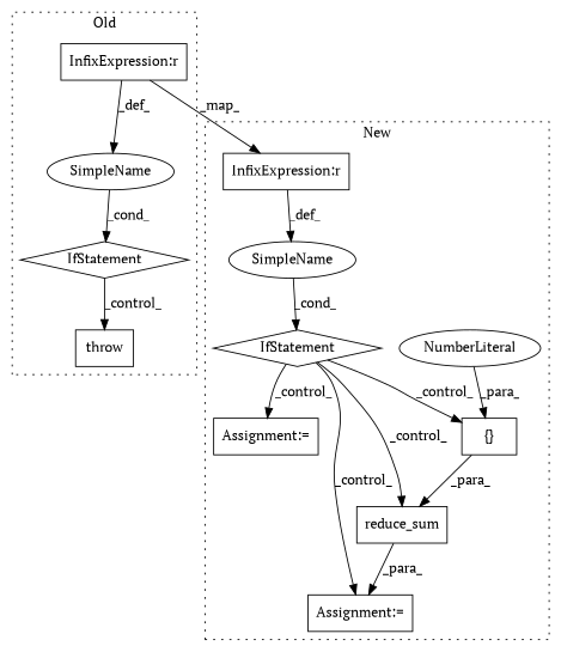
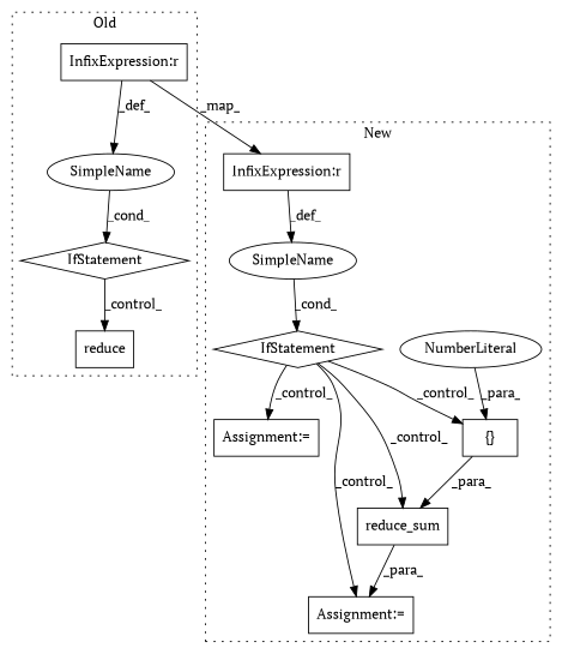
  digraph {
    fontname="PT Serif"
    node [a=25 l=1 shape=box fontname="PT Serif"]
    edge [fontname="PT Serif"]
    n1 [l="4,2" label=IfStatement s="11138,11172" shape=diamond]
    n2 [a=42 label=SimpleName shape=ellipse l=""]
-   n3 [a=53 l=6 label=throw s=11182]
+   n3 [a=53 l=6 label=reduce s=11182]
    n4 [a=27 l=3 label="InfixExpression:r" s=11150]
    n5 [a=32 l="11,1" label=reduce_sum s="11393,11468"]
    n6 [l="4,2" label=IfStatement s="11218,11254" shape=diamond]
    n7 [a=42 label=SimpleName shape=ellipse l=""]
    n8 [a=7 label="Assignment:=" s=11301]
    n9 [a=4 l="1,1" label="{}" s="11451,11455"]
    n10 [a=34 label=NumberLiteral s=11452 shape=ellipse]
    n11 [a=7 label="Assignment:=" s=11381]
    n12 [a=27 l=4 label="InfixExpression:r" s=11230]
    subgraph cluster_1 {
      label=Old
      style=dotted
      n1
      n2
      n3
      n4
    }
    subgraph cluster_2 {
      label=New
      style=dotted
      n5
      n6
      n7
      n8
      n9
      n10
      n11
      n12
    }
    n1 -> n3 [label=_control_]
    n2 -> n1 [label=_cond_]
    n4 -> n2 [label=_def_]
    n4 -> n12 [label=_map_]
    n5 -> n11 [label=_para_]
    n6 -> n5 [label=_control_]
    n6 -> n8 [label=_control_]
    n6 -> n9 [label=_control_]
    n6 -> n11 [label=_control_]
    n7 -> n6 [label=_cond_]
    n9 -> n5 [label=_para_]
    n10 -> n9 [label=_para_]
    n12 -> n7 [label=_def_]
  }
